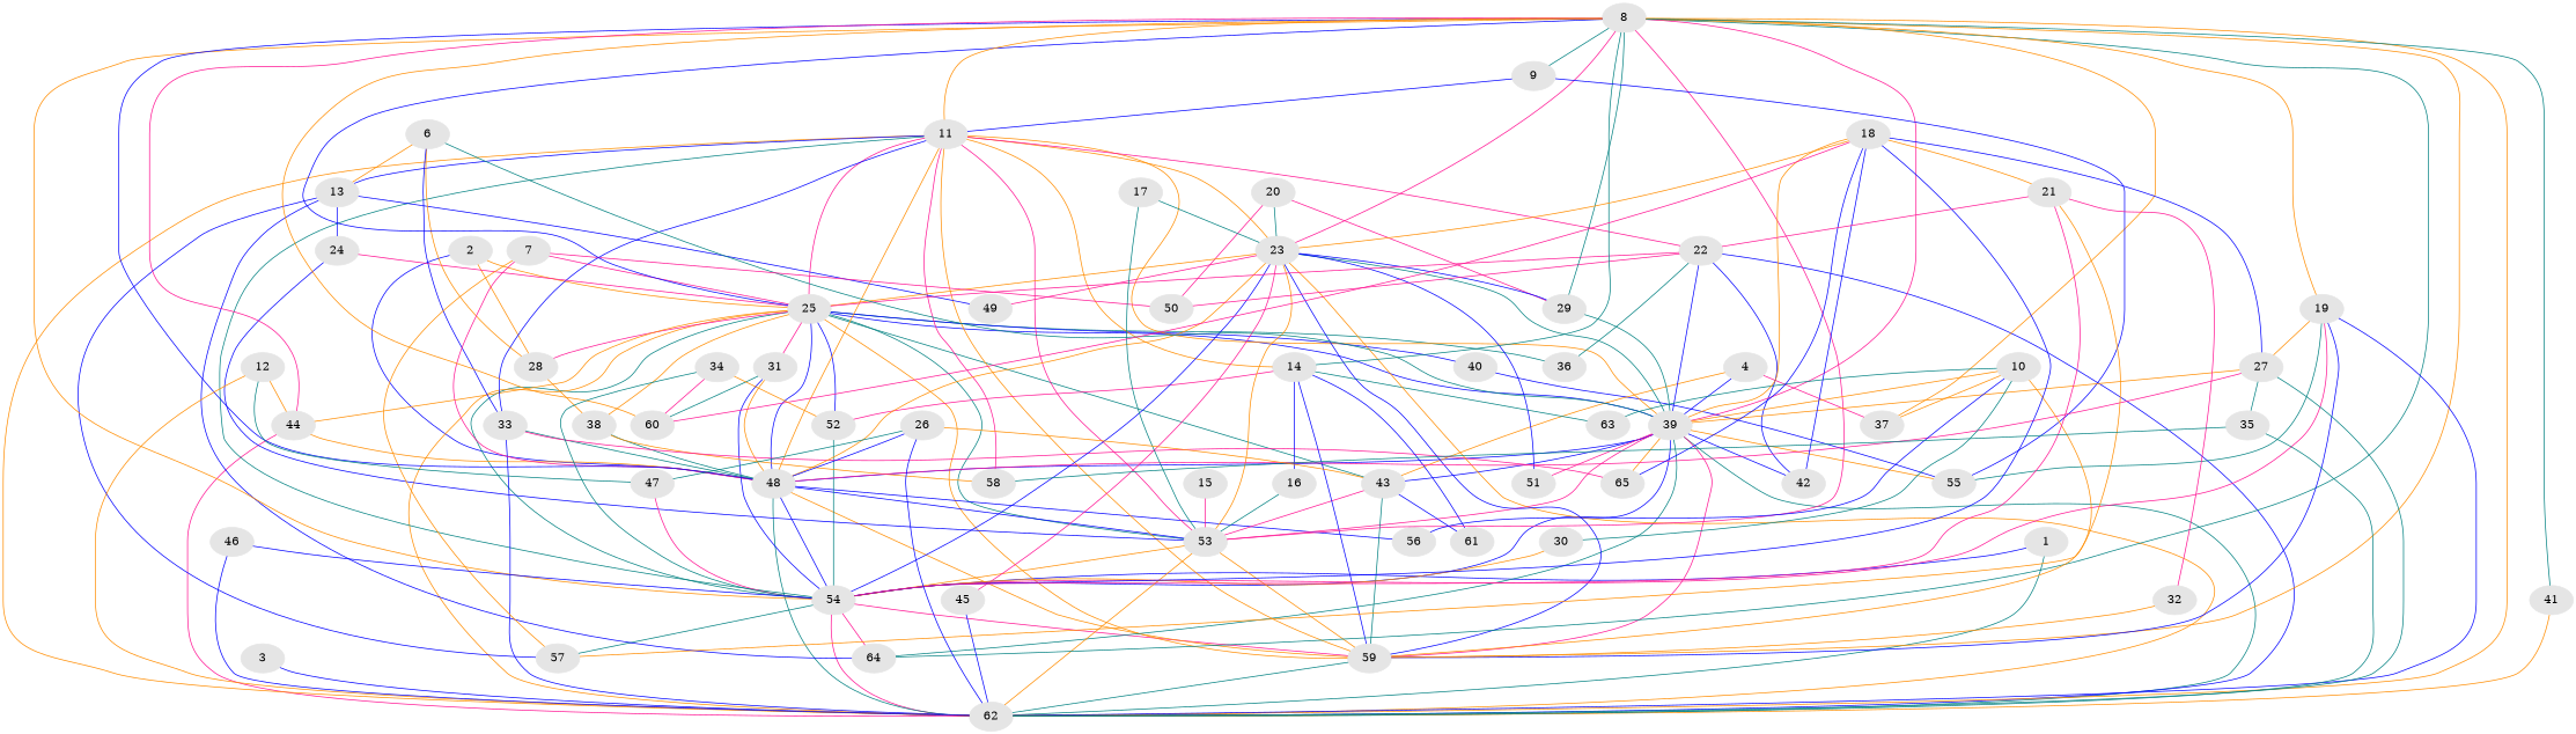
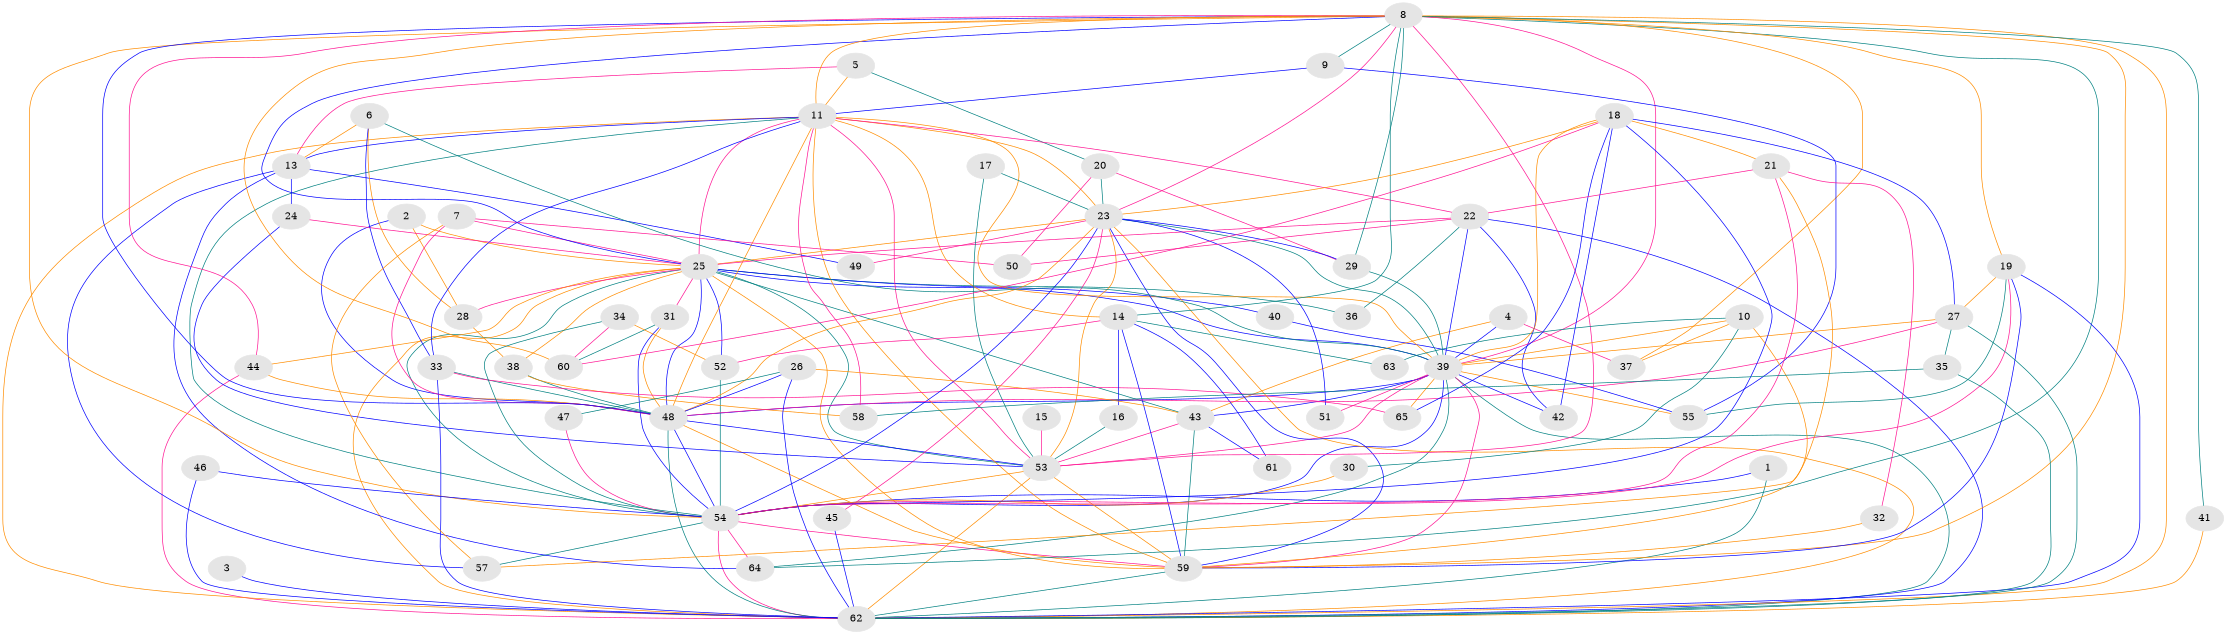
  graph {
    node [color=gray90 style=filled]
    edge [color=darkorange weight=1.0]
    1
    54
    62
    57
    59
    64
    2
    25
    28
    48
    39
    43
    44
    53
    52
    36
    31
    38
    40
-   56
    3
    4
    37
    55
    42
    65
    51
    61
+   5
    11
    13
    20
    33
    14
    23
    22
    58
    24
    49
    50
    29
    6
    7
    8
    9
    19
    41
    60
    63
    16
    27
    45
    10
    30
-   12
    47
    15
    17
    18
    21
    32
    35
    26
    34
    46
    1 -- 54 [color=blue]
    1 -- 62 [color=teal]
    54 -- 62 [color=deeppink]
    54 -- 57 [color=teal]
    54 -- 59 [color=deeppink]
    54 -- 64 [color=deeppink]
    59 -- 62 [color=teal]
    2 -- 25
    2 -- 28
    2 -- 48 [color=blue]
    25 -- 54 [color=teal]
    25 -- 62
    25 -- 59
    25 -- 28 [color=deeppink]
    25 -- 48 [color=blue]
    25 -- 39 [color=blue weight=2.0]
    25 -- 43 [color=teal]
    25 -- 44
    25 -- 53 [color=teal weight=2.0]
    25 -- 52 [color=blue]
    25 -- 36 [color=teal]
    25 -- 31 [color=deeppink]
    25 -- 38
    25 -- 40 [color=blue]
    28 -- 38
    48 -- 54 [color=blue weight=2.0]
    48 -- 62 [color=teal weight=2.0]
    48 -- 59
    48 -- 53 [color=blue]
-   48 -- 56 [color=blue]
    39 -- 54 [color=blue]
    39 -- 62 [color=teal]
    39 -- 59 [color=deeppink weight=2.0]
    39 -- 64 [color=teal]
    39 -- 48 [color=blue]
    39 -- 43 [color=blue]
    39 -- 53 [color=deeppink]
    39 -- 55
    39 -- 42 [color=blue]
    39 -- 65
    39 -- 51 [color=deeppink weight=2.0]
    43 -- 59 [color=teal]
    43 -- 53 [color=deeppink weight=2.0]
    43 -- 61 [color=blue]
    44 -- 62 [color=deeppink]
    44 -- 48
    53 -- 54
    53 -- 62
    53 -- 59 [weight=2.0]
    52 -- 54 [color=teal]
    31 -- 54 [color=blue]
    31 -- 48
    31 -- 60 [color=teal]
    38 -- 48 [color=teal]
    38 -- 58
    40 -- 55 [color=blue]
    3 -- 62 [color=blue]
    4 -- 39 [color=blue]
    4 -- 43
    4 -- 37 [color=deeppink]
+   5 -- 11
+   5 -- 13 [color=deeppink]
+   5 -- 20 [color=teal]
    11 -- 54 [color=teal weight=2.0]
    11 -- 62
    11 -- 59 [weight=2.0]
    11 -- 25 [color=deeppink weight=2.0]
    11 -- 48
    11 -- 39
    11 -- 53 [color=deeppink]
    11 -- 13 [color=blue]
    11 -- 33 [color=blue]
    11 -- 14 [weight=2.0]
    11 -- 23
    11 -- 22 [color=deeppink]
    11 -- 58 [color=deeppink]
    13 -- 57 [color=blue]
    13 -- 64 [color=blue]
    13 -- 24 [color=blue]
    13 -- 49 [color=blue]
    20 -- 23 [color=teal]
    20 -- 50 [color=deeppink]
    20 -- 29 [color=deeppink]
    33 -- 62 [color=blue]
    33 -- 48 [color=teal weight=2.0]
    33 -- 65 [color=deeppink]
    14 -- 59 [color=blue]
    14 -- 52 [color=deeppink]
    14 -- 61 [color=blue]
    14 -- 63 [color=teal]
    14 -- 16 [color=blue]
    23 -- 54 [color=blue weight=2.0]
    23 -- 62
    23 -- 59 [color=blue]
    23 -- 25 [weight=2.0]
    23 -- 48
    23 -- 39 [color=teal]
    23 -- 53
    23 -- 51 [color=blue]
    23 -- 49 [color=deeppink]
    23 -- 29 [color=blue]
    23 -- 45 [color=deeppink]
    22 -- 62 [color=blue]
    22 -- 25 [color=deeppink]
    22 -- 39 [color=blue]
    22 -- 36 [color=teal]
    22 -- 42 [color=blue]
    22 -- 50 [color=deeppink]
    24 -- 25 [color=deeppink]
    24 -- 53 [color=blue]
    29 -- 39 [color=teal]
    6 -- 28
    6 -- 39 [color=teal]
    6 -- 13
    6 -- 33 [color=blue]
    7 -- 57
    7 -- 25 [color=deeppink]
    7 -- 48 [color=deeppink]
    7 -- 50 [color=deeppink]
    8 -- 54
    8 -- 62 [weight=2.0]
    8 -- 59 [weight=2.0]
    8 -- 64 [color=teal]
    8 -- 25 [color=blue weight=2.0]
    8 -- 48 [color=blue]
    8 -- 39 [color=deeppink weight=3.0]
    8 -- 44 [color=deeppink]
    8 -- 53 [color=deeppink]
    8 -- 37
    8 -- 11 [weight=2.0]
    8 -- 14 [color=teal weight=2.0]
    8 -- 23 [color=deeppink weight=2.0]
    8 -- 29 [color=teal]
    8 -- 9 [color=teal]
    8 -- 19
    8 -- 41 [color=teal]
    8 -- 60
    9 -- 55 [color=blue]
    9 -- 11 [color=blue]
    19 -- 54 [color=deeppink]
    19 -- 62 [color=blue]
    19 -- 59 [color=blue]
    19 -- 55 [color=teal]
    19 -- 27
    41 -- 62
    16 -- 53 [color=teal]
    27 -- 62 [color=teal]
    27 -- 48 [color=deeppink weight=2.0]
    27 -- 39
    27 -- 35 [color=teal]
    45 -- 62 [color=blue]
    10 -- 59 [weight=2.0]
    10 -- 39 [weight=2.0]
-   10 -- 56 [color=blue]
    10 -- 37
    10 -- 63 [color=teal]
    10 -- 30 [color=teal]
    30 -- 54
-   12 -- 62
-   12 -- 44
-   12 -- 47 [color=teal]
    47 -- 54 [color=deeppink]
    15 -- 53 [color=deeppink]
    17 -- 53 [color=teal]
    17 -- 23 [color=teal]
    18 -- 54 [color=blue]
    18 -- 39
    18 -- 42 [color=blue]
    18 -- 65 [color=blue]
    18 -- 23
    18 -- 60 [color=deeppink]
    18 -- 27 [color=blue]
    18 -- 21
    21 -- 54 [color=deeppink weight=2.0]
    21 -- 57
    21 -- 22 [color=deeppink]
    21 -- 32 [color=deeppink]
    32 -- 59
    35 -- 62 [color=teal]
    35 -- 58 [color=teal]
    26 -- 62 [color=blue]
    26 -- 48 [color=blue]
    26 -- 43
    26 -- 47 [color=teal]
    34 -- 54 [color=teal]
    34 -- 52
    34 -- 60 [color=deeppink]
    46 -- 54 [color=blue]
    46 -- 62 [color=blue]
  }
